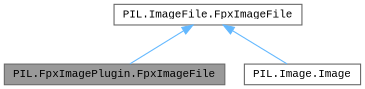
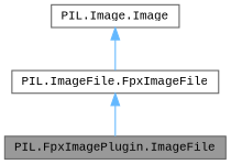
  digraph {
    fontname="Liberation Mono"
    node [color=gray40 fillcolor=white fontname="Liberation Mono" fontsize=10 shape=box style=filled]
    edge [color=steelblue1 dir=back fontname="Liberation Mono" fontsize=10 labelfontname=Helvetica labelfontsize=10 style=solid]
-   n1 [fillcolor=grey60 fontcolor=black height=0.2 label="PIL.FpxImagePlugin.FpxImageFile" width=0.4]
+   n1 [fillcolor=grey60 fontcolor=black height=0.2 label="PIL.FpxImagePlugin.ImageFile" width=0.4]
    n2 [height=0.2 label="PIL.ImageFile.FpxImageFile" width=0.4]
    n3 [height=0.2 label="PIL.Image.Image" width=0.4]
    n2 -> n1
-   n2 -> n3
+   n3 -> n2
  }
